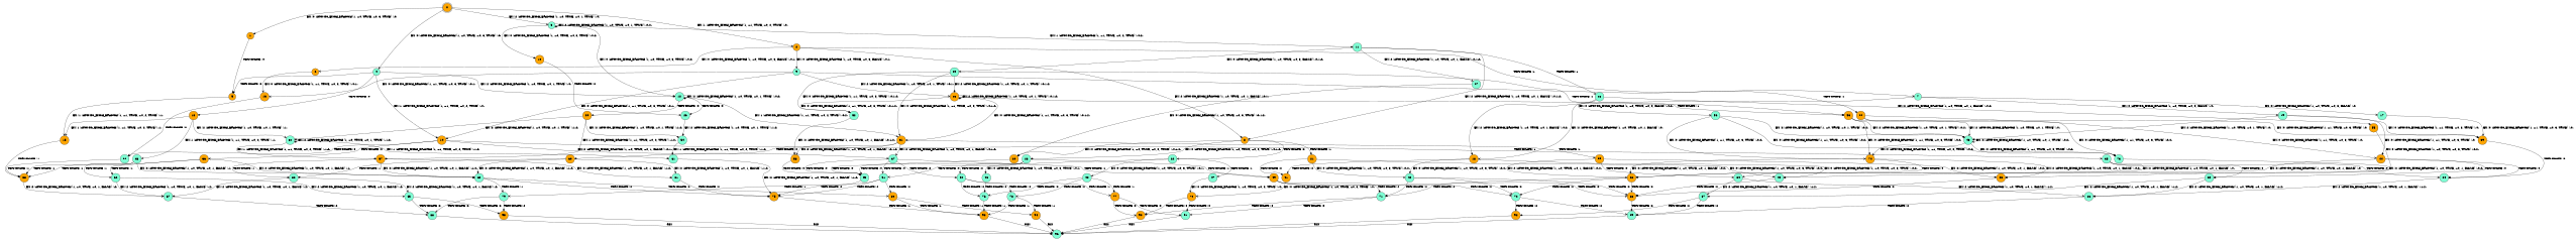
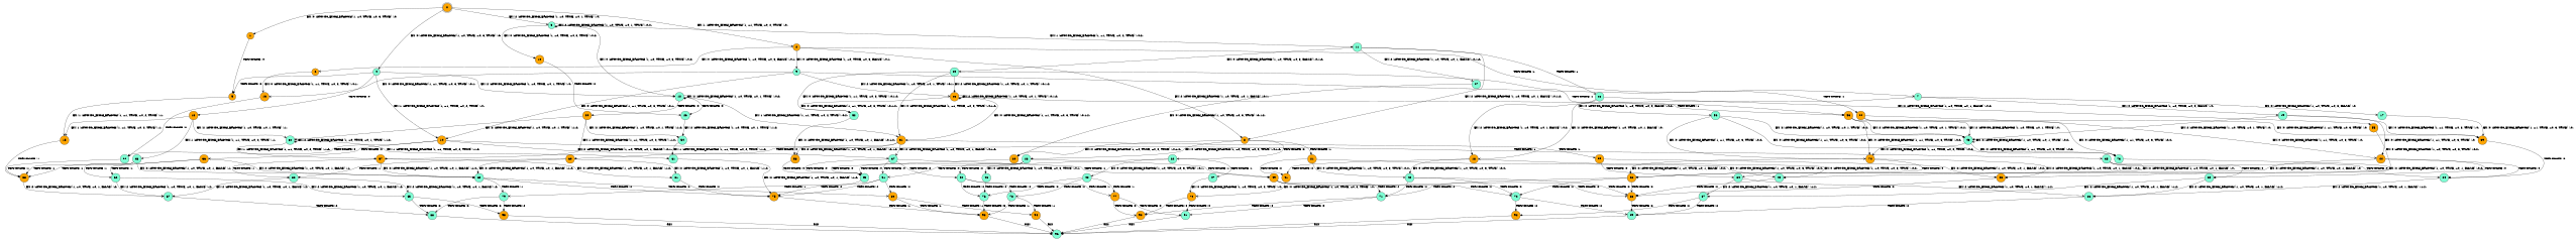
  digraph {
    node [fillcolor=aquamarine shape=circle style=filled]
    edge [arrowhead=diamond]
    0 [fillcolor=orange peripheries=2]
    1 [fillcolor=orange]
    2 [fillcolor=orange]
    3
    4
    5 [fillcolor=orange]
    6 [fillcolor=orange]
    7
    8 [fillcolor=orange]
    9
    10 [fillcolor=orange]
    11
    12
    13 [fillcolor=orange]
    14 [fillcolor=orange]
    15 [fillcolor=orange]
    16 [fillcolor=orange]
    17
    18 [fillcolor=orange]
    19
    20 [fillcolor=orange]
    21 [fillcolor=orange]
    22
    23
    24 [fillcolor=orange]
    25 [fillcolor=orange]
    26
    27
    28
    29
    30 [fillcolor=orange]
    31 [fillcolor=orange]
    32
    33
    34
    35
    36 [fillcolor=orange]
    37
    38 [fillcolor=orange]
    39 [fillcolor=orange]
    40
    41 [fillcolor=orange]
    42
    43
    44 [fillcolor=orange]
    45
    46
    47
    48
    49 [fillcolor=orange]
    50
    51
    52
    53 [fillcolor=orange]
    54
    55 [fillcolor=orange]
    56
    57 [fillcolor=orange]
    58 [fillcolor=orange]
    59 [fillcolor=orange]
    60 [fillcolor=orange]
    61
    62
    63
    64
    65
    66 [fillcolor=orange]
    67
    68 [fillcolor=orange]
    70 [fillcolor=orange]
    71
    72
    73
    74 [fillcolor=orange]
    75 [fillcolor=orange]
    76
    77 [fillcolor=orange]
    78
    79
    80 [fillcolor=orange]
    81
    82
    83 [fillcolor=orange]
    84
    85
    86
    87
    88
    89
    90 [fillcolor=orange]
    91
    92 [fillcolor=orange]
    93 [fillcolor=orange]
    94 [fillcolor=orange]
    95 [fillcolor=orange]
    96
    0 -> 1 [label="EX !0 !ATOMIC_EXCH_BRANCH (1, +0, TRUE, +0, 3, TRUE) !:0:"]
    0 -> 2 [arrowhead=vee label="EX !1 !ATOMIC_EXCH_BRANCH (1, +1, TRUE, +0, 2, TRUE) !:0:"]
    0 -> 3 [arrowhead=vee label="EX !2 !ATOMIC_EXCH_BRANCH (1, +0, TRUE, +0, 1, TRUE) !:0:"]
    0 -> 4 [arrowhead=vee label="EX !0 !ATOMIC_EXCH_BRANCH (1, +0, TRUE, +0, 3, TRUE) !:0:"]
    1 -> 5 [label="TERMINATE !0"]
    2 -> 6 [arrowhead=vee label="EX !0 !ATOMIC_EXCH_BRANCH (1, +0, TRUE, +0, 3, FALSE) !:0:1:"]
    2 -> 7 [arrowhead=vee label="TERMINATE !1"]
    2 -> 8 [label="EX !2 !ATOMIC_EXCH_BRANCH (1, +0, TRUE, +0, 1, FALSE) !:0:1:"]
    2 -> 9 [arrowhead=vee label="EX !0 !ATOMIC_EXCH_BRANCH (1, +0, TRUE, +0, 3, FALSE) !:0:1:"]
    3 -> 3 [label="EX !2 !ATOMIC_EXCH_BRANCH (1, +0, TRUE, +0, 1, TRUE) !:0:2:"]
    3 -> 10 [label="EX !0 !ATOMIC_EXCH_BRANCH (1, +0, TRUE, +0, 3, TRUE) !:0:2:"]
    3 -> 11 [label="EX !1 !ATOMIC_EXCH_BRANCH (1, +1, TRUE, +0, 2, TRUE) !:0:2:"]
    3 -> 12 [label="EX !0 !ATOMIC_EXCH_BRANCH (1, +0, TRUE, +0, 3, TRUE) !:0:2:"]
    4 -> 5 [label="TERMINATE !0"]
    4 -> 12 [arrowhead=vee label="EX !2 !ATOMIC_EXCH_BRANCH (1, +0, TRUE, +0, 1, TRUE) !:0:"]
    4 -> 13 [label="TERMINATE !0"]
    4 -> 14 [label="EX !1 !ATOMIC_EXCH_BRANCH (1, +1, TRUE, +0, 2, TRUE) !:0:"]
    5 -> 15 [arrowhead=vee label="EX !1 !ATOMIC_EXCH_BRANCH (1, +1, TRUE, +0, 2, TRUE) !:1:"]
    6 -> 16 [arrowhead=vee label="EX !0 !ATOMIC_EXCH_BRANCH (1, +1, TRUE, +0, 3, TRUE) !:0:1:"]
    7 -> 17 [arrowhead=vee label="EX !0 !ATOMIC_EXCH_BRANCH (1, +0, TRUE, +0, 3, FALSE) !:0:"]
    7 -> 18 [arrowhead=vee label="EX !2 !ATOMIC_EXCH_BRANCH (1, +0, TRUE, +0, 1, FALSE) !:0:"]
    7 -> 19 [label="EX !0 !ATOMIC_EXCH_BRANCH (1, +0, TRUE, +0, 3, FALSE) !:0:"]
    8 -> 20 [arrowhead=vee label="EX !0 !ATOMIC_EXCH_BRANCH (1, +0, TRUE, +0, 3, TRUE) !:0:1:2:"]
    8 -> 21 [label="TERMINATE !1"]
    8 -> 22 [arrowhead=vee label="TERMINATE !2"]
    8 -> 23 [label="EX !0 !ATOMIC_EXCH_BRANCH (1, +0, TRUE, +0, 3, TRUE) !:0:1:2:"]
    9 -> 14 [label="EX !0 !ATOMIC_EXCH_BRANCH (1, +1, TRUE, +0, 3, TRUE) !:0:1:"]
    9 -> 16 [arrowhead=vee label="EX !0 !ATOMIC_EXCH_BRANCH (1, +1, TRUE, +0, 3, TRUE) !:0:1:"]
    9 -> 24 [label="TERMINATE !1"]
    9 -> 25 [arrowhead=vee label="EX !2 !ATOMIC_EXCH_BRANCH (1, +0, TRUE, +0, 1, TRUE) !:0:1:"]
    10 -> 26 [arrowhead=vee label="TERMINATE !0"]
    11 -> 8 [label="EX !2 !ATOMIC_EXCH_BRANCH (1, +0, TRUE, +0, 1, FALSE) !:0:1:2:"]
    11 -> 27 [arrowhead=vee label="EX !2 !ATOMIC_EXCH_BRANCH (1, +0, TRUE, +0, 1, FALSE) !:0:1:2:"]
    11 -> 28 [arrowhead=vee label="TERMINATE !1"]
    11 -> 29 [arrowhead=vee label="EX !0 !ATOMIC_EXCH_BRANCH (1, +0, TRUE, +0, 3, FALSE) !:0:1:2:"]
    12 -> 12 [label="EX !2 !ATOMIC_EXCH_BRANCH (1, +0, TRUE, +0, 1, TRUE) !:0:2:"]
    12 -> 26 [label="TERMINATE !0"]
    12 -> 30 [label="TERMINATE !0"]
    12 -> 31 [arrowhead=vee label="EX !1 !ATOMIC_EXCH_BRANCH (1, +1, TRUE, +0, 2, TRUE) !:0:2:"]
    13 -> 15 [arrowhead=vee label="EX !1 !ATOMIC_EXCH_BRANCH (1, +1, TRUE, +0, 2, TRUE) !:1:"]
    13 -> 32 [arrowhead=vee label="EX !2 !ATOMIC_EXCH_BRANCH (1, +0, TRUE, +0, 1, TRUE) !:1:"]
    13 -> 33 [arrowhead=vee label="EX !1 !ATOMIC_EXCH_BRANCH (1, +1, TRUE, +0, 2, TRUE) !:1:"]
    14 -> 34 [arrowhead=vee label="TERMINATE !0"]
    14 -> 35 [arrowhead=vee label="TERMINATE !1"]
    14 -> 36 [arrowhead=vee label="TERMINATE !0"]
    14 -> 37 [arrowhead=vee label="EX !2 !ATOMIC_EXCH_BRANCH (1, +0, TRUE, +0, 1, FALSE) !:0:1:"]
    15 -> 38 [label="TERMINATE !1"]
    16 -> 34 [arrowhead=vee label="TERMINATE !0"]
    17 -> 39 [arrowhead=vee label="EX !0 !ATOMIC_EXCH_BRANCH (1, +1, TRUE, +0, 3, TRUE) !:0:"]
    18 -> 40 [label="EX !0 !ATOMIC_EXCH_BRANCH (1, +0, TRUE, +0, 3, TRUE) !:0:2:"]
    18 -> 41 [arrowhead=vee label="TERMINATE !2"]
    18 -> 42 [label="EX !0 !ATOMIC_EXCH_BRANCH (1, +0, TRUE, +0, 3, TRUE) !:0:2:"]
    19 -> 39 [arrowhead=vee label="EX !0 !ATOMIC_EXCH_BRANCH (1, +1, TRUE, +0, 3, TRUE) !:0:"]
    19 -> 43 [label="EX !2 !ATOMIC_EXCH_BRANCH (1, +0, TRUE, +0, 1, TRUE) !:0:"]
    19 -> 44 [label="EX !0 !ATOMIC_EXCH_BRANCH (1, +1, TRUE, +0, 3, TRUE) !:0:"]
    20 -> 45 [label="TERMINATE !0"]
    21 -> 40 [label="EX !0 !ATOMIC_EXCH_BRANCH (1, +0, TRUE, +0, 3, TRUE) !:0:2:"]
    21 -> 41 [label="TERMINATE !2"]
    21 -> 42 [arrowhead=vee label="EX !0 !ATOMIC_EXCH_BRANCH (1, +0, TRUE, +0, 3, TRUE) !:0:2:"]
    22 -> 46 [label="EX !0 !ATOMIC_EXCH_BRANCH (1, +0, TRUE, +0, 3, TRUE) !:0:1:"]
    22 -> 47 [arrowhead=vee label="TERMINATE !1"]
    22 -> 48 [arrowhead=vee label="EX !0 !ATOMIC_EXCH_BRANCH (1, +0, TRUE, +0, 3, TRUE) !:0:1:"]
    23 -> 45 [label="TERMINATE !0"]
    23 -> 49 [arrowhead=vee label="TERMINATE !1"]
    23 -> 50 [arrowhead=vee label="TERMINATE !2"]
    23 -> 51 [arrowhead=vee label="TERMINATE !0"]
    24 -> 39 [label="EX !0 !ATOMIC_EXCH_BRANCH (1, +1, TRUE, +0, 3, TRUE) !:0:"]
    24 -> 43 [arrowhead=vee label="EX !2 !ATOMIC_EXCH_BRANCH (1, +0, TRUE, +0, 1, TRUE) !:0:"]
    24 -> 44 [arrowhead=vee label="EX !0 !ATOMIC_EXCH_BRANCH (1, +1, TRUE, +0, 3, TRUE) !:0:"]
    25 -> 25 [label="EX !2 !ATOMIC_EXCH_BRANCH (1, +0, TRUE, +0, 1, TRUE) !:0:1:2:"]
    25 -> 31 [arrowhead=vee label="EX !0 !ATOMIC_EXCH_BRANCH (1, +1, TRUE, +0, 3, TRUE) !:0:1:2:"]
    25 -> 52 [label="EX !0 !ATOMIC_EXCH_BRANCH (1, +1, TRUE, +0, 3, TRUE) !:0:1:2:"]
    25 -> 53 [label="TERMINATE !1"]
    26 -> 54 [label="EX !2 !ATOMIC_EXCH_BRANCH (1, +0, TRUE, +0, 1, TRUE) !:1:2:"]
    27 -> 20 [label="EX !0 !ATOMIC_EXCH_BRANCH (1, +0, TRUE, +0, 3, TRUE) !:0:1:2:"]
    28 -> 18 [label="EX !2 !ATOMIC_EXCH_BRANCH (1, +0, TRUE, +0, 1, FALSE) !:0:2:"]
    28 -> 55 [label="EX !2 !ATOMIC_EXCH_BRANCH (1, +0, TRUE, +0, 1, FALSE) !:0:2:"]
    28 -> 56 [arrowhead=vee label="EX !0 !ATOMIC_EXCH_BRANCH (1, +0, TRUE, +0, 3, FALSE) !:0:2:"]
    29 -> 25 [label="EX !2 !ATOMIC_EXCH_BRANCH (1, +0, TRUE, +0, 1, TRUE) !:0:1:2:"]
    29 -> 31 [arrowhead=vee label="EX !0 !ATOMIC_EXCH_BRANCH (1, +1, TRUE, +0, 3, TRUE) !:0:1:2:"]
    29 -> 52 [label="EX !0 !ATOMIC_EXCH_BRANCH (1, +1, TRUE, +0, 3, TRUE) !:0:1:2:"]
    29 -> 53 [label="TERMINATE !1"]
    30 -> 32 [label="EX !2 !ATOMIC_EXCH_BRANCH (1, +0, TRUE, +0, 1, TRUE) !:1:2:"]
    30 -> 54 [label="EX !2 !ATOMIC_EXCH_BRANCH (1, +0, TRUE, +0, 1, TRUE) !:1:2:"]
    30 -> 57 [label="EX !1 !ATOMIC_EXCH_BRANCH (1, +1, TRUE, +0, 2, TRUE) !:1:2:"]
    31 -> 37 [arrowhead=vee label="EX !2 !ATOMIC_EXCH_BRANCH (1, +0, TRUE, +0, 1, FALSE) !:0:1:2:"]
    31 -> 58 [arrowhead=vee label="EX !2 !ATOMIC_EXCH_BRANCH (1, +0, TRUE, +0, 1, FALSE) !:0:1:2:"]
    31 -> 59 [arrowhead=vee label="TERMINATE !1"]
    31 -> 60 [label="TERMINATE !0"]
    32 -> 32 [label="EX !2 !ATOMIC_EXCH_BRANCH (1, +0, TRUE, +0, 1, TRUE) !:1:2:"]
    32 -> 57 [label="EX !1 !ATOMIC_EXCH_BRANCH (1, +1, TRUE, +0, 2, TRUE) !:1:2:"]
    32 -> 61 [label="EX !1 !ATOMIC_EXCH_BRANCH (1, +1, TRUE, +0, 2, TRUE) !:1:2:"]
    33 -> 38 [label="TERMINATE !1"]
    33 -> 62 [arrowhead=vee label="TERMINATE !1"]
    33 -> 63 [arrowhead=vee label="EX !2 !ATOMIC_EXCH_BRANCH (1, +0, TRUE, +0, 1, FALSE) !:1:"]
    34 -> 38 [label="TERMINATE !1"]
    35 -> 64 [arrowhead=vee label="TERMINATE !0"]
    35 -> 65 [arrowhead=vee label="TERMINATE !0"]
    35 -> 66 [arrowhead=vee label="EX !2 !ATOMIC_EXCH_BRANCH (1, +0, TRUE, +0, 1, FALSE) !:0:"]
    36 -> 38 [label="TERMINATE !1"]
    36 -> 62 [label="TERMINATE !1"]
    36 -> 63 [arrowhead=vee label="EX !2 !ATOMIC_EXCH_BRANCH (1, +0, TRUE, +0, 1, FALSE) !:1:"]
    37 -> 45 [label="TERMINATE !0"]
    37 -> 49 [label="TERMINATE !1"]
    37 -> 50 [label="TERMINATE !2"]
    37 -> 51 [arrowhead=vee label="TERMINATE !0"]
    38 -> 67 [arrowhead=vee label="EX !2 !ATOMIC_EXCH_BRANCH (1, +0, TRUE, +0, 1, FALSE) !:2:"]
    39 -> 64 [label="TERMINATE !0"]
    40 -> 68 [label="TERMINATE !0"]
    41 -> 70 [arrowhead=vee label="EX !0 !ATOMIC_EXCH_BRANCH (1, +0, TRUE, +0, 3, TRUE) !:0:"]
    42 -> 68 [label="TERMINATE !0"]
    42 -> 71 [arrowhead=vee label="TERMINATE !2"]
    42 -> 72 [arrowhead=vee label="TERMINATE !0"]
    43 -> 43 [arrowhead=vee label="EX !2 !ATOMIC_EXCH_BRANCH (1, +0, TRUE, +0, 1, TRUE) !:0:2:"]
    43 -> 73 [label="EX !0 !ATOMIC_EXCH_BRANCH (1, +1, TRUE, +0, 3, TRUE) !:0:2:"]
    43 -> 74 [arrowhead=vee label="EX !0 !ATOMIC_EXCH_BRANCH (1, +1, TRUE, +0, 3, TRUE) !:0:2:"]
    44 -> 64 [label="TERMINATE !0"]
    44 -> 65 [label="TERMINATE !0"]
    44 -> 66 [label="EX !2 !ATOMIC_EXCH_BRANCH (1, +0, TRUE, +0, 1, FALSE) !:0:"]
    45 -> 75 [label="TERMINATE !2"]
    46 -> 76 [label="TERMINATE !0"]
    47 -> 70 [arrowhead=vee label="EX !0 !ATOMIC_EXCH_BRANCH (1, +0, TRUE, +0, 3, TRUE) !:0:"]
    48 -> 76 [arrowhead=vee label="TERMINATE !0"]
    48 -> 77 [label="TERMINATE !1"]
    48 -> 78 [arrowhead=vee label="TERMINATE !0"]
    49 -> 68 [arrowhead=vee label="TERMINATE !0"]
    49 -> 71 [label="TERMINATE !2"]
    49 -> 72 [label="TERMINATE !0"]
    50 -> 76 [arrowhead=vee label="TERMINATE !0"]
    50 -> 77 [arrowhead=vee label="TERMINATE !1"]
    50 -> 78 [arrowhead=vee label="TERMINATE !0"]
    51 -> 75 [label="TERMINATE !2"]
    51 -> 79 [arrowhead=vee label="TERMINATE !1"]
    51 -> 80 [arrowhead=vee label="TERMINATE !2"]
    52 -> 58 [label="EX !2 !ATOMIC_EXCH_BRANCH (1, +0, TRUE, +0, 1, FALSE) !:0:1:2:"]
    53 -> 43 [label="EX !2 !ATOMIC_EXCH_BRANCH (1, +0, TRUE, +0, 1, TRUE) !:0:2:"]
    53 -> 73 [label="EX !0 !ATOMIC_EXCH_BRANCH (1, +1, TRUE, +0, 3, TRUE) !:0:2:"]
    53 -> 74 [label="EX !0 !ATOMIC_EXCH_BRANCH (1, +1, TRUE, +0, 3, TRUE) !:0:2:"]
    54 -> 61 [label="EX !1 !ATOMIC_EXCH_BRANCH (1, +1, TRUE, +0, 2, TRUE) !:1:2:"]
    55 -> 40 [arrowhead=vee label="EX !0 !ATOMIC_EXCH_BRANCH (1, +0, TRUE, +0, 3, TRUE) !:0:2:"]
    56 -> 43 [label="EX !2 !ATOMIC_EXCH_BRANCH (1, +0, TRUE, +0, 1, TRUE) !:0:2:"]
    56 -> 73 [label="EX !0 !ATOMIC_EXCH_BRANCH (1, +1, TRUE, +0, 3, TRUE) !:0:2:"]
    56 -> 74 [arrowhead=vee label="EX !0 !ATOMIC_EXCH_BRANCH (1, +1, TRUE, +0, 3, TRUE) !:0:2:"]
    57 -> 63 [label="EX !2 !ATOMIC_EXCH_BRANCH (1, +0, TRUE, +0, 1, FALSE) !:1:2:"]
    57 -> 81 [label="EX !2 !ATOMIC_EXCH_BRANCH (1, +0, TRUE, +0, 1, FALSE) !:1:2:"]
    57 -> 82 [label="TERMINATE !1"]
    58 -> 45 [arrowhead=vee label="TERMINATE !0"]
-   59 -> 66 [arrowhead=vee label="EX !2 !ATOMIC_EXCH_BRANCH (1, +0, TRUE, +0, 1, FALSE) !:0:2:"]
    59 -> 83 [label="EX !2 !ATOMIC_EXCH_BRANCH (1, +0, TRUE, +0, 1, FALSE) !:0:2:"]
    59 -> 84 [arrowhead=vee label="TERMINATE !0"]
    60 -> 63 [label="EX !2 !ATOMIC_EXCH_BRANCH (1, +0, TRUE, +0, 1, FALSE) !:1:2:"]
    60 -> 81 [arrowhead=vee label="EX !2 !ATOMIC_EXCH_BRANCH (1, +0, TRUE, +0, 1, FALSE) !:1:2:"]
    60 -> 82 [label="TERMINATE !1"]
    61 -> 75 [label="EX !2 !ATOMIC_EXCH_BRANCH (1, +0, TRUE, +0, 1, FALSE) !:1:2:"]
    62 -> 67 [arrowhead=vee label="EX !2 !ATOMIC_EXCH_BRANCH (1, +0, TRUE, +0, 1, FALSE) !:2:"]
    62 -> 85 [arrowhead=vee label="EX !2 !ATOMIC_EXCH_BRANCH (1, +0, TRUE, +0, 1, FALSE) !:2:"]
    63 -> 75 [label="TERMINATE !2"]
    63 -> 79 [arrowhead=vee label="TERMINATE !1"]
    63 -> 80 [arrowhead=vee label="TERMINATE !2"]
    64 -> 86 [label="EX !2 !ATOMIC_EXCH_BRANCH (1, +0, TRUE, +0, 1, FALSE) !:1:2:"]
    65 -> 86 [arrowhead=vee label="EX !2 !ATOMIC_EXCH_BRANCH (1, +0, TRUE, +0, 1, FALSE) !:1:2:"]
    65 -> 87 [label="EX !2 !ATOMIC_EXCH_BRANCH (1, +0, TRUE, +0, 1, FALSE) !:1:2:"]
    66 -> 68 [arrowhead=vee label="TERMINATE !0"]
    66 -> 71 [label="TERMINATE !2"]
    66 -> 72 [label="TERMINATE !0"]
    67 -> 88 [label="TERMINATE !2"]
    68 -> 89 [label="TERMINATE !2"]
    70 -> 90 [arrowhead=vee label="TERMINATE !0"]
    70 -> 91 [label="TERMINATE !0"]
    71 -> 90 [label="TERMINATE !0"]
    71 -> 91 [arrowhead=vee label="TERMINATE !0"]
    72 -> 89 [arrowhead=vee label="TERMINATE !2"]
    72 -> 92 [label="TERMINATE !2"]
    73 -> 83 [label="EX !2 !ATOMIC_EXCH_BRANCH (1, +0, TRUE, +0, 1, FALSE) !:0:2:"]
    74 -> 66 [label="EX !2 !ATOMIC_EXCH_BRANCH (1, +0, TRUE, +0, 1, FALSE) !:0:2:"]
    74 -> 83 [arrowhead=vee label="EX !2 !ATOMIC_EXCH_BRANCH (1, +0, TRUE, +0, 1, FALSE) !:0:2:"]
    74 -> 84 [arrowhead=vee label="TERMINATE !0"]
    75 -> 93 [label="TERMINATE !1"]
-   76 -> 93 [arrowhead=vee label="TERMINATE !1"]
+   76 -> 93 [arrowhead=vee label="TERMINATE !5"]
    77 -> 90 [arrowhead=vee label="TERMINATE !0"]
    77 -> 91 [label="TERMINATE !0"]
    78 -> 93 [arrowhead=vee label="TERMINATE !1"]
    78 -> 94 [arrowhead=vee label="TERMINATE !1"]
    79 -> 88 [arrowhead=vee label="TERMINATE !2"]
    79 -> 95 [label="TERMINATE !2"]
    80 -> 93 [arrowhead=vee label="TERMINATE !1"]
    80 -> 94 [arrowhead=vee label="TERMINATE !1"]
    81 -> 75 [arrowhead=vee label="TERMINATE !2"]
    82 -> 67 [label="EX !2 !ATOMIC_EXCH_BRANCH (1, +0, TRUE, +0, 1, FALSE) !:2:"]
    82 -> 85 [arrowhead=vee label="EX !2 !ATOMIC_EXCH_BRANCH (1, +0, TRUE, +0, 1, FALSE) !:2:"]
    83 -> 68 [label="TERMINATE !0"]
    84 -> 86 [arrowhead=vee label="EX !2 !ATOMIC_EXCH_BRANCH (1, +0, TRUE, +0, 1, FALSE) !:1:2:"]
    84 -> 87 [arrowhead=vee label="EX !2 !ATOMIC_EXCH_BRANCH (1, +0, TRUE, +0, 1, FALSE) !:1:2:"]
    85 -> 88 [label="TERMINATE !2"]
    85 -> 95 [label="TERMINATE !2"]
    86 -> 89 [arrowhead=vee label="TERMINATE !2"]
    87 -> 89 [label="TERMINATE !2"]
    87 -> 92 [label="TERMINATE !2"]
    88 -> 96 [label=exit]
    89 -> 96 [label=exit]
    90 -> 96 [arrowhead=vee label=exit]
    91 -> 96 [label=exit]
    92 -> 96 [arrowhead=vee label=exit]
    93 -> 96 [arrowhead=vee label=exit]
    94 -> 96 [label=exit]
    95 -> 96 [label=exit]
  }
